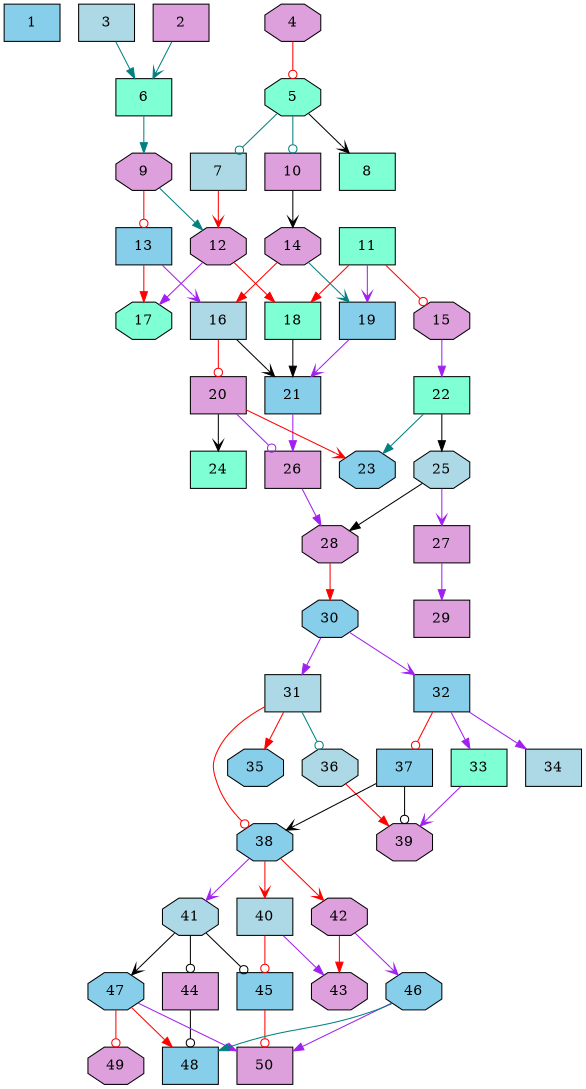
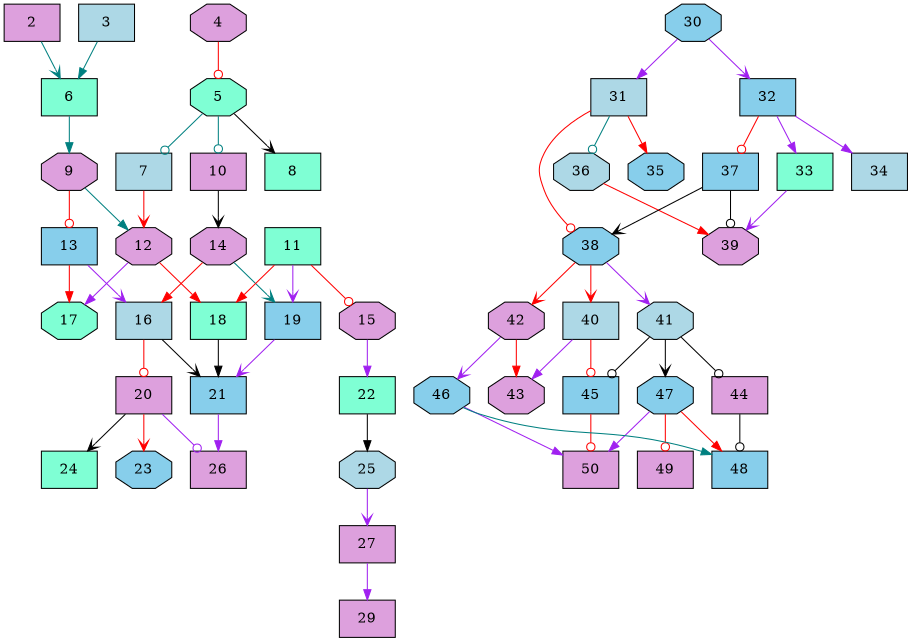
  digraph {
    node [alpha=0.16 fillcolor=plum shape=box style=filled]
    edge [arrowhead=normal color=red]
-   1 [expect_size=51625984 fillcolor=skyblue]
    2 [alpha=0.12 expect_size=10806272]
    6 [alpha=0.07 expect_size=45081600 fillcolor=aquamarine]
    9 [alpha=0.04 expect_size=49192960 shape=octagon]
    12 [alpha=0.10 expect_size=34402304 shape=octagon]
    13 [alpha=0.00 expect_size=15534080 fillcolor=skyblue]
    3 [alpha=0.17 expect_size=40457216 fillcolor=lightblue]
    4 [alpha=0.07 expect_size=32468992 shape=octagon]
    5 [alpha=0.05 expect_size=21269504 fillcolor=aquamarine shape=octagon]
    7 [alpha=0.04 expect_size=32864256 fillcolor=lightblue]
    8 [alpha=0.08 expect_size=48371712 fillcolor=aquamarine]
    10 [alpha=0.19 expect_size=6829056]
    14 [alpha=0.09 expect_size=8965120 shape=octagon]
    18 [alpha=0.11 expect_size=16660480 fillcolor=aquamarine]
    17 [alpha=0.17 expect_size=7567360 fillcolor=aquamarine shape=octagon]
    19 [alpha=0.09 expect_size=36155392 fillcolor=skyblue]
    16 [alpha=0.14 expect_size=37935104 fillcolor=lightblue]
    11 [alpha=0.04 expect_size=42872832 fillcolor=aquamarine]
    15 [alpha=0.05 expect_size=26137600 shape=octagon]
    21 [alpha=0.03 expect_size=42750976 fillcolor=skyblue]
    22 [alpha=0.12 expect_size=52324352 fillcolor=aquamarine]
    20 [expect_size=44808192]
    23 [expect_size=29786112 fillcolor=skyblue shape=octagon]
    25 [alpha=0.14 expect_size=6134784 fillcolor=lightblue shape=octagon]
    26 [alpha=0.13 expect_size=16876544]
    24 [alpha=0.12 expect_size=30908416 fillcolor=aquamarine]
-   28 [alpha=0.14 expect_size=43563008 shape=octagon]
    27 [alpha=0.04 expect_size=49979392]
    30 [alpha=0.10 expect_size=44419072 fillcolor=skyblue shape=octagon]
    29 [alpha=0.01 expect_size=23422976]
    31 [alpha=0.15 expect_size=35017728 fillcolor=lightblue]
    32 [alpha=0.11 expect_size=41605120 fillcolor=skyblue]
    35 [alpha=0.07 expect_size=40432640 fillcolor=skyblue shape=octagon]
    36 [alpha=0.13 expect_size=26235904 fillcolor=lightblue shape=octagon]
    38 [alpha=0.11 expect_size=20368384 fillcolor=skyblue shape=octagon]
    33 [alpha=0.13 expect_size=22557696 fillcolor=aquamarine]
    34 [alpha=0.15 expect_size=13091840 fillcolor=lightblue]
    37 [alpha=0.19 expect_size=10340352 fillcolor=skyblue]
    39 [alpha=0.15 expect_size=52264960 shape=octagon]
    40 [expect_size=8421376 fillcolor=lightblue]
    41 [alpha=0.13 expect_size=31982592 fillcolor=lightblue shape=octagon]
    42 [alpha=0.10 expect_size=19022848 shape=octagon]
    43 [alpha=0.18 expect_size=45885440 shape=octagon]
    45 [alpha=0.15 expect_size=17747968 fillcolor=skyblue]
    44 [expect_size=28490752]
    47 [alpha=0.01 expect_size=17222656 fillcolor=skyblue shape=octagon]
    46 [alpha=0.19 expect_size=34551808 fillcolor=skyblue shape=octagon]
    50 [alpha=0.10 expect_size=28301312]
    48 [alpha=0.00 expect_size=15271936 fillcolor=skyblue]
-   49 [alpha=0.07 expect_size=40118272 shape=octagon]
+   49 [alpha=0.07 expect_size=40118272]
    2 -> 6 [arrowhead=vee color=teal]
    6 -> 9 [color=teal]
    9 -> 12 [color=teal]
    9 -> 13 [arrowhead=odot]
    12 -> 18
    12 -> 17 [color=purple]
    13 -> 17
    13 -> 16 [arrowhead=vee color=purple]
    3 -> 6 [color=teal]
    4 -> 5 [arrowhead=odot]
    5 -> 7 [arrowhead=odot color=teal]
    5 -> 8 [arrowhead=vee color=black]
    5 -> 10 [arrowhead=odot color=teal]
    7 -> 12 [arrowhead=vee]
    10 -> 14 [arrowhead=vee color=black]
    14 -> 19 [arrowhead=vee color=teal]
    14 -> 16
    18 -> 21 [color=black]
    19 -> 21 [arrowhead=vee color=purple]
    16 -> 21 [arrowhead=vee color=black]
    16 -> 20 [arrowhead=odot]
    11 -> 18
    11 -> 19 [arrowhead=vee color=purple]
    11 -> 15 [arrowhead=odot]
    15 -> 22 [color=purple]
    21 -> 26 [color=purple]
-   22 -> 23 [color=teal]
    22 -> 25 [color=black]
    20 -> 23 [arrowhead=vee]
    20 -> 26 [arrowhead=odot color=purple]
    20 -> 24 [arrowhead=vee color=black]
-   25 -> 28 [color=black]
    25 -> 27 [arrowhead=vee color=purple]
-   26 -> 28 [color=purple]
-   28 -> 30
    27 -> 29 [color=purple]
    30 -> 31 [color=purple]
    30 -> 32 [arrowhead=vee color=purple]
    31 -> 35
    31 -> 36 [arrowhead=odot color=teal]
    31 -> 38 [arrowhead=odot]
    32 -> 33 [color=purple]
    32 -> 34 [color=purple]
    32 -> 37 [arrowhead=odot]
    36 -> 39
    38 -> 40 [arrowhead=vee]
    38 -> 41 [arrowhead=vee color=purple]
    38 -> 42 [arrowhead=vee]
    33 -> 39 [arrowhead=vee color=purple]
    37 -> 38 [arrowhead=vee color=black]
    37 -> 39 [arrowhead=odot color=black]
    40 -> 43 [color=purple]
    40 -> 45 [arrowhead=odot]
    41 -> 45 [arrowhead=odot color=black]
    41 -> 44 [arrowhead=odot color=black]
    41 -> 47 [arrowhead=vee color=black]
    42 -> 43
    42 -> 46 [arrowhead=vee color=purple]
    45 -> 50 [arrowhead=odot]
    44 -> 48 [arrowhead=odot color=black]
    47 -> 50 [color=purple]
    47 -> 48
    47 -> 49 [arrowhead=odot]
    46 -> 50 [color=purple]
    46 -> 48 [color=teal]
  }
